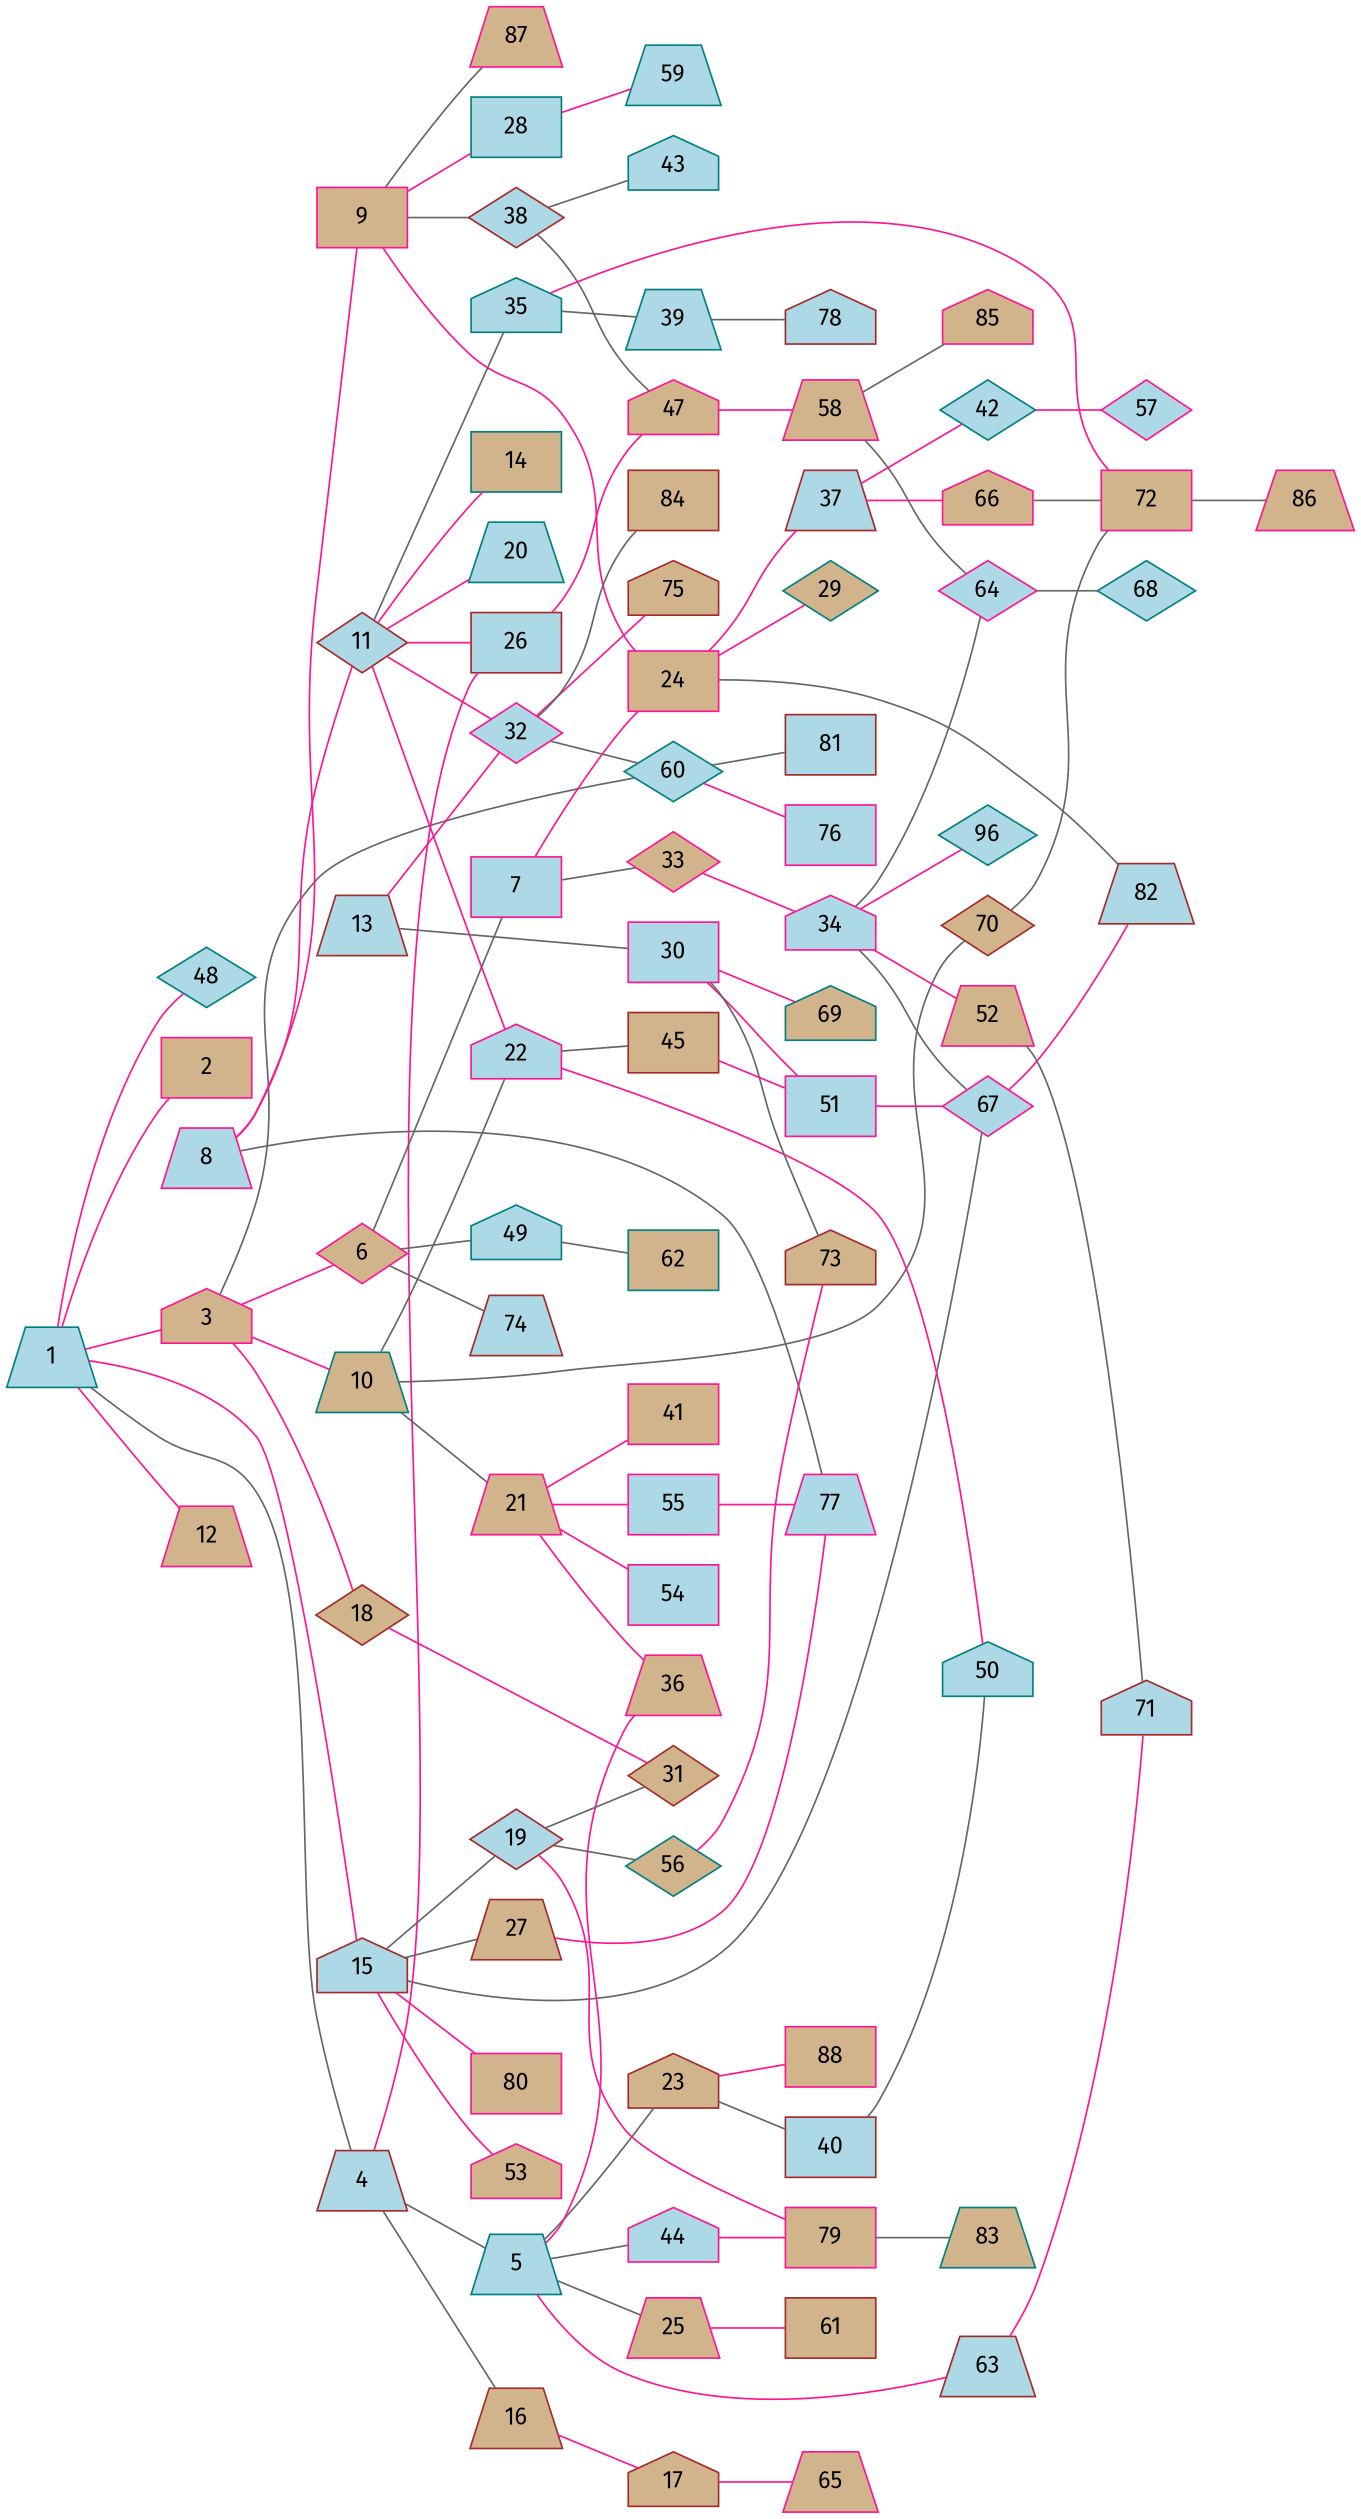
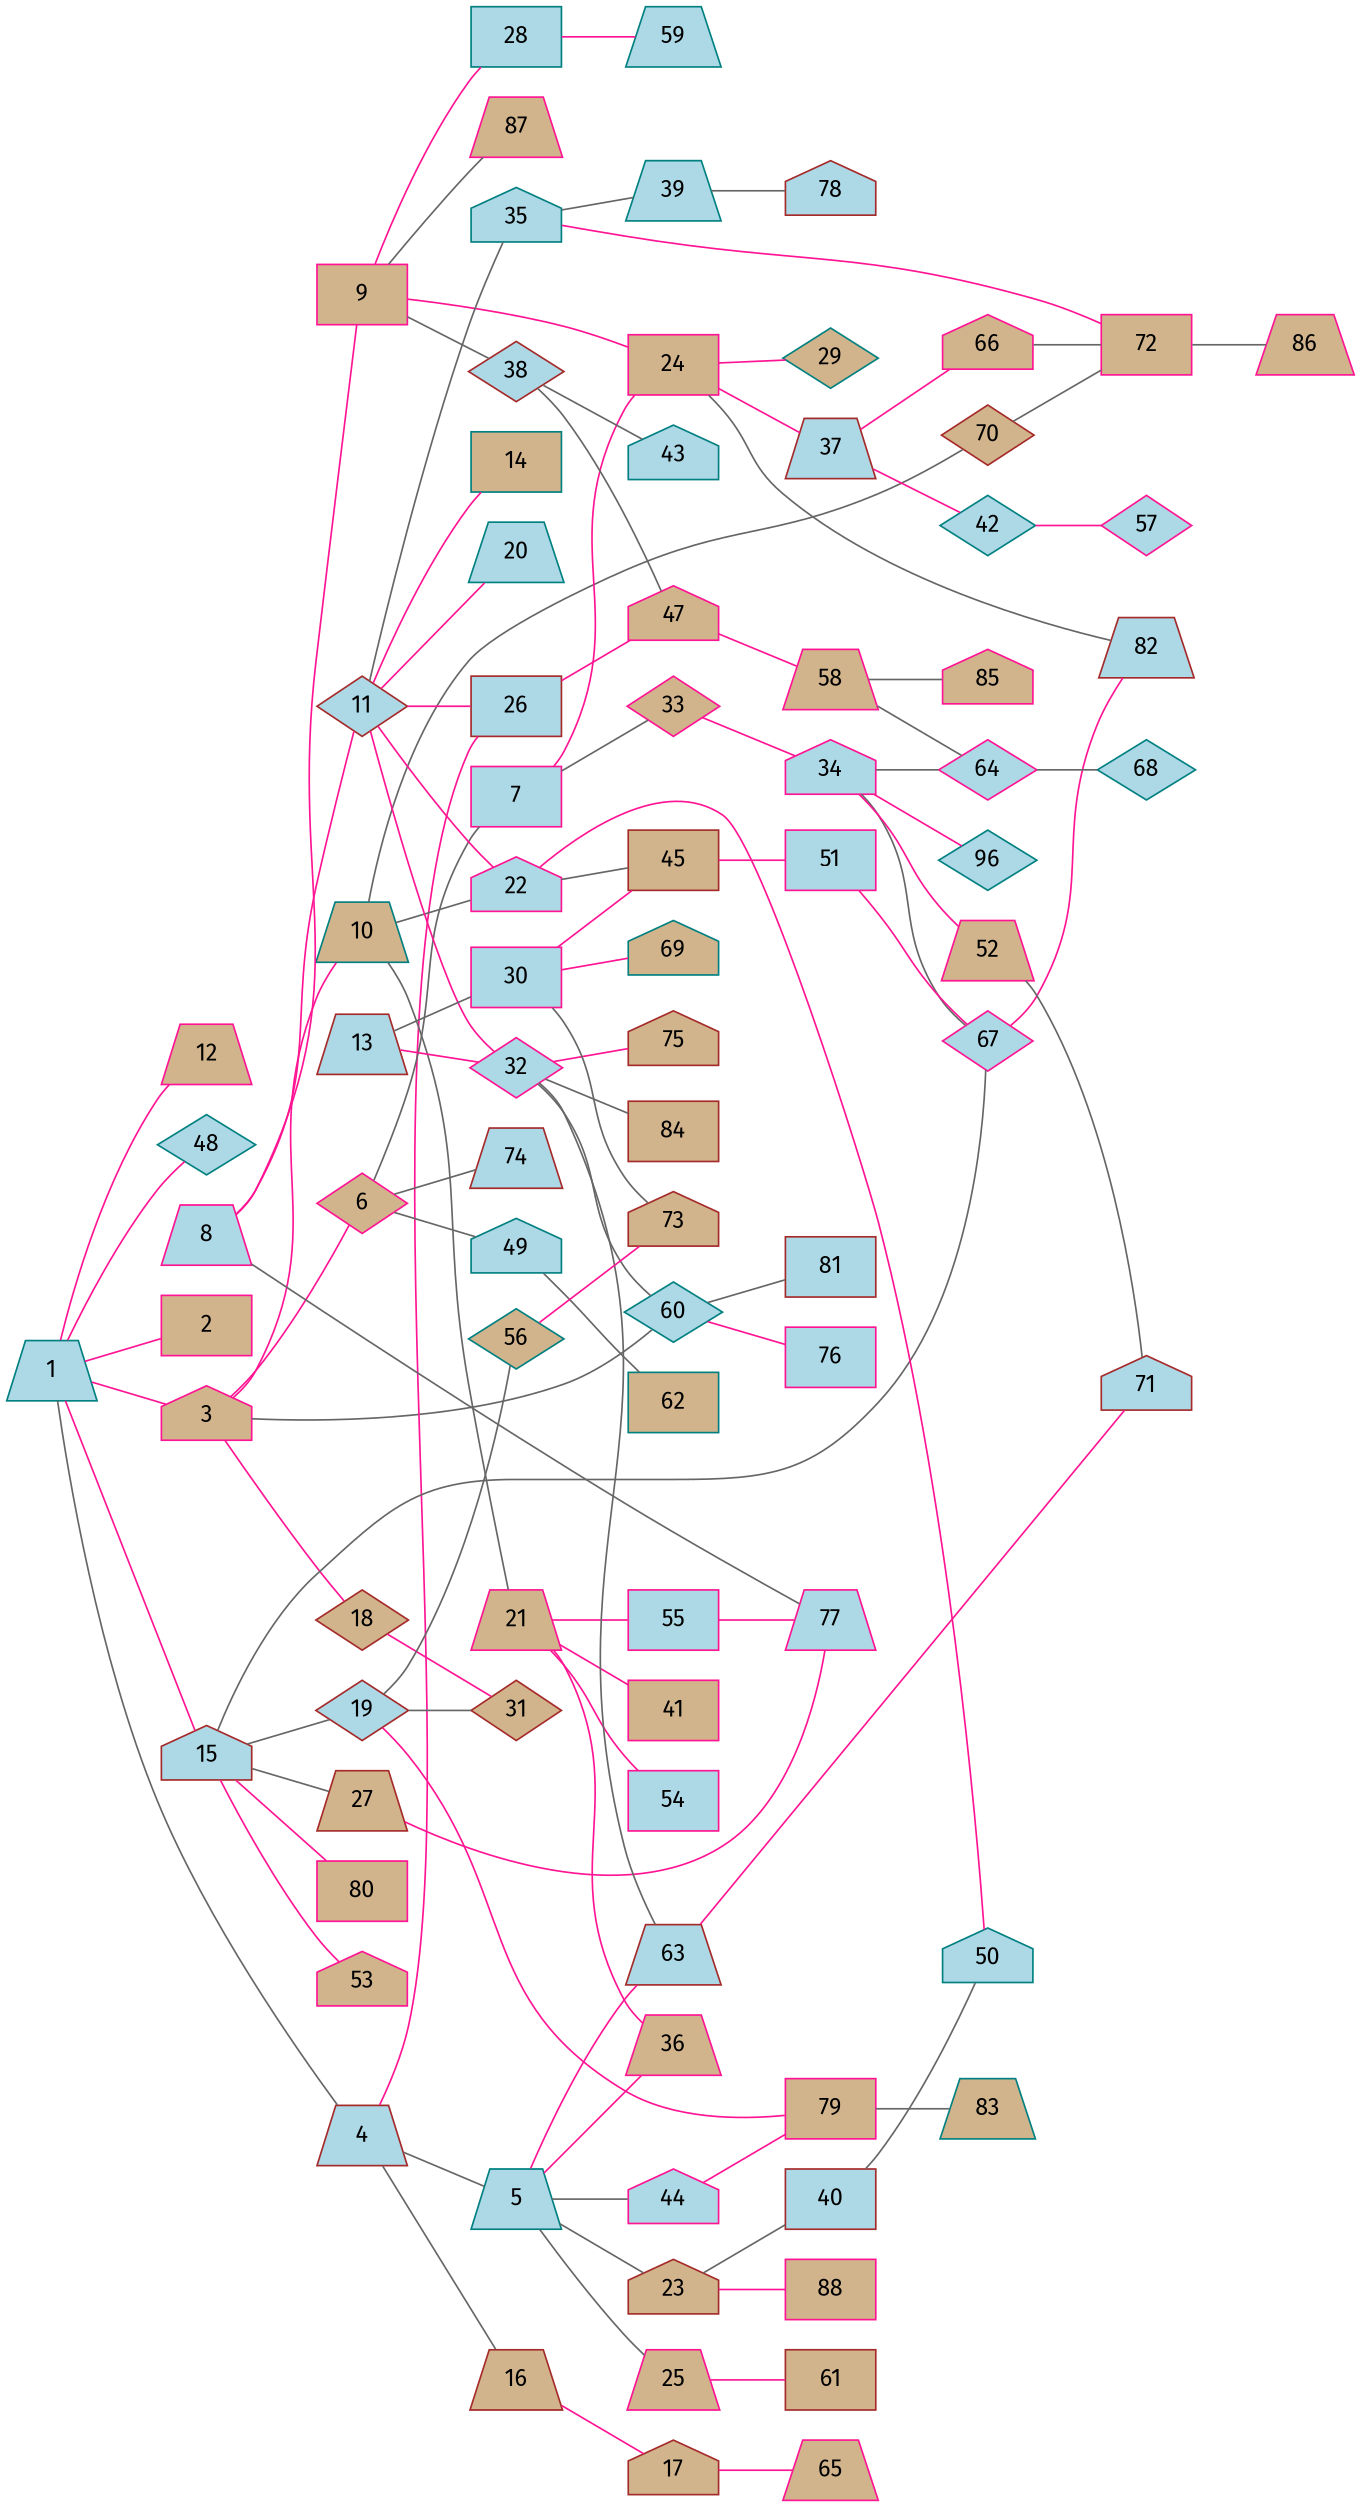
  graph {
    fontname="Fira Sans"
    rankdir=LR
    node [color=deeppink fillcolor=lightblue fontname="Fira Sans" shape=trapezium style=filled]
    edge [color=deeppink fontname="Fira Sans"]
    1 [color=teal]
    2 [fillcolor=tan shape=box]
    3 [fillcolor=tan shape=house]
    4 [color=brown]
    12 [fillcolor=tan]
    15 [color=brown shape=house]
    48 [color=teal shape=diamond]
    6 [fillcolor=tan shape=diamond]
    10 [color=teal fillcolor=tan]
    18 [color=brown fillcolor=tan shape=diamond]
    60 [color=teal shape=diamond]
    5 [color=teal]
    16 [color=brown fillcolor=tan]
    26 [color=brown shape=box]
    19 [color=brown shape=diamond]
    27 [color=brown fillcolor=tan]
    53 [fillcolor=tan shape=house]
    67 [shape=diamond]
    80 [fillcolor=tan shape=box]
    7 [shape=box]
    49 [color=teal shape=house]
    74 [color=brown]
    9 [fillcolor=tan shape=box]
    8
    11 [color=brown shape=diamond]
    77
    21 [fillcolor=tan]
    70 [color=brown fillcolor=tan shape=diamond]
    22 [shape=house]
    31 [color=brown fillcolor=tan shape=diamond]
    76 [shape=box]
    81 [color=brown shape=box]
    23 [color=brown fillcolor=tan shape=house]
    25 [fillcolor=tan]
    36 [fillcolor=tan]
    44 [shape=house]
    63 [color=brown]
    17 [color=brown fillcolor=tan shape=house]
    47 [fillcolor=tan shape=house]
    40 [color=brown shape=box]
    88 [fillcolor=tan shape=box]
    61 [color=brown fillcolor=tan shape=box]
    79 [fillcolor=tan shape=box]
    71 [color=brown shape=house]
    24 [fillcolor=tan shape=box]
    33 [fillcolor=tan shape=diamond]
    62 [color=teal fillcolor=tan shape=box]
    29 [color=teal fillcolor=tan shape=diamond]
    37 [color=brown]
    82 [color=brown]
    34 [shape=house]
    28 [color=teal shape=box]
    38 [color=brown shape=diamond]
    87 [fillcolor=tan]
    14 [color=teal fillcolor=tan shape=box]
    20 [color=teal]
    32 [shape=diamond]
    35 [color=teal shape=house]
    59 [color=teal]
    43 [color=teal shape=house]
    13 [color=brown]
    30 [shape=box]
    41 [fillcolor=tan shape=box]
    54 [shape=box]
    55 [shape=box]
    72 [fillcolor=tan shape=box]
    45 [color=brown fillcolor=tan shape=box]
    50 [color=teal shape=house]
    75 [color=brown fillcolor=tan shape=house]
    84 [color=brown fillcolor=tan shape=box]
    39 [color=teal]
    51 [shape=box]
    69 [color=teal fillcolor=tan shape=house]
    73 [color=brown fillcolor=tan shape=house]
    56 [color=teal fillcolor=tan shape=diamond]
    65 [fillcolor=tan]
    83 [color=teal fillcolor=tan]
    42 [color=teal shape=diamond]
    66 [fillcolor=tan shape=house]
    58 [fillcolor=tan]
    n81 [color=teal label=96 shape=diamond]
    52 [fillcolor=tan]
    64 [shape=diamond]
    68 [color=teal shape=diamond]
    78 [color=brown shape=house]
    86 [fillcolor=tan]
    57 [shape=diamond]
    85 [fillcolor=tan shape=house]
    1 -- 2
    1 -- 3
    1 -- 4 [color=gray40]
    1 -- 12
    1 -- 15
    1 -- 48
    3 -- 6
    3 -- 10
    3 -- 18
    3 -- 60 [color=gray40]
    4 -- 5 [color=gray40]
    4 -- 16 [color=gray40]
    4 -- 26
    15 -- 19 [color=gray40]
    15 -- 27 [color=gray40]
    15 -- 53
    15 -- 67 [color=gray40]
    15 -- 80
    6 -- 7 [color=gray40]
    6 -- 49 [color=gray40]
    6 -- 74 [color=gray40]
    10 -- 21 [color=gray40]
    10 -- 70 [color=gray40]
    10 -- 22 [color=gray40]
    18 -- 31
    60 -- 76
    60 -- 81 [color=gray40]
    5 -- 23 [color=gray40]
    5 -- 25 [color=gray40]
    5 -- 36
    5 -- 44 [color=gray40]
    5 -- 63
    16 -- 17
    26 -- 47
    19 -- 31 [color=gray40]
    19 -- 79
    19 -- 56 [color=gray40]
    27 -- 77
    67 -- 82
    7 -- 24
    7 -- 33 [color=gray40]
    49 -- 62 [color=gray40]
    9 -- 24
    9 -- 28
    9 -- 38 [color=gray40]
    9 -- 87 [color=gray40]
    8 -- 9
    8 -- 11
    8 -- 77 [color=gray40]
    11 -- 26
    11 -- 22
    11 -- 14
    11 -- 20
    11 -- 32
    11 -- 35 [color=gray40]
    21 -- 36
    21 -- 41
    21 -- 54
    21 -- 55
    70 -- 72 [color=gray40]
    22 -- 45 [color=gray40]
    22 -- 50
    23 -- 40 [color=gray40]
    23 -- 88
    25 -- 61
    44 -- 79
    63 -- 71
    17 -- 65
    47 -- 58
    40 -- 50 [color=gray40]
    79 -- 83 [color=gray40]
    24 -- 29
    24 -- 37
    24 -- 82 [color=gray40]
    33 -- 34
    37 -- 42
    37 -- 66
    34 -- 67 [color=gray40]
    34 -- n81
    34 -- 52
    34 -- 64 [color=gray40]
    28 -- 59
    38 -- 47 [color=gray40]
    38 -- 43 [color=gray40]
    32 -- 60 [color=gray40]
+   32 -- 63 [color=gray40]
    32 -- 75
    32 -- 84 [color=gray40]
    35 -- 72
    35 -- 39 [color=gray40]
    13 -- 32
    13 -- 30 [color=gray40]
-   30 -- 51
+   30 -- 45
    30 -- 69
    30 -- 73 [color=gray40]
    55 -- 77
    72 -- 86 [color=gray40]
    45 -- 51
    39 -- 78 [color=gray40]
    51 -- 67
    56 -- 73
    42 -- 57
    66 -- 72 [color=gray40]
    58 -- 64 [color=gray40]
    58 -- 85 [color=gray40]
    52 -- 71 [color=gray40]
    64 -- 68 [color=gray40]
  }
